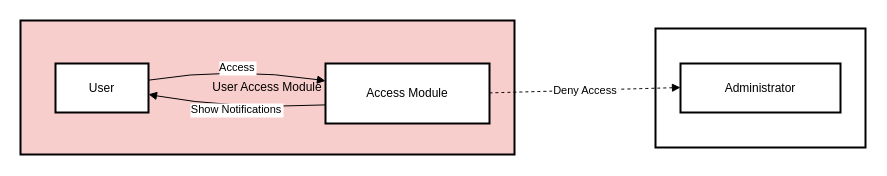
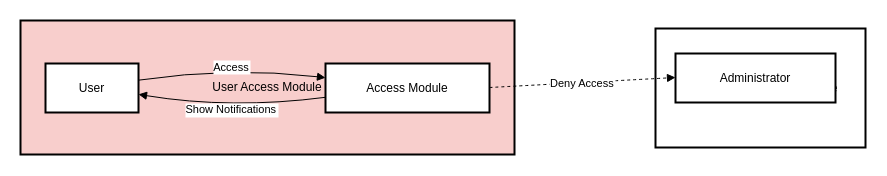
  <mxCell id="0" />
  <mxCell id="1" parent="0" />
  <mxCell id="2" value="Administrator Access Module" style="whiteSpace=wrap;strokeWidth=2;" vertex="1" parent="1"><mxGeometry x="655" y="28" width="210" height="119" as="geometry" /></mxCell>
  <mxCell id="3" value="User Access Module" style="whiteSpace=wrap;strokeWidth=2;fillColor=#f8cecc;" vertex="1" parent="1"><mxGeometry x="20" y="20" width="494" height="134" as="geometry" /></mxCell>
- <mxCell id="4" value="User" style="whiteSpace=wrap;strokeWidth=2;" vertex="1" parent="1"><mxGeometry x="55" y="63" width="93" height="49" as="geometry" /></mxCell>
- <mxCell id="5" value="Access Module" style="whiteSpace=wrap;strokeWidth=2;" vertex="1" parent="1"><mxGeometry x="325" y="63" width="164" height="60" as="geometry" /></mxCell>
- <mxCell id="6" value="Administrator" style="whiteSpace=wrap;strokeWidth=2;" vertex="1" parent="1"><mxGeometry x="680" y="63" width="160" height="49" as="geometry" /></mxCell>
+ <mxCell id="4" value="User" style="whiteSpace=wrap;strokeWidth=2;" vertex="1" parent="1"><mxGeometry x="45" y="63" width="93" height="49" as="geometry" /></mxCell>
+ <mxCell id="5" value="Access Module" style="whiteSpace=wrap;strokeWidth=2;" vertex="1" parent="1"><mxGeometry x="325" y="63" width="164" height="49" as="geometry" /></mxCell>
+ <mxCell id="6" value="Administrator" style="whiteSpace=wrap;strokeWidth=2;" vertex="1" parent="1"><mxGeometry x="675" y="53" width="160" height="49" as="geometry" /></mxCell>
  <mxCell id="7" value="Access" style="curved=1;startArrow=none;endArrow=block;exitX=1;exitY=0.34;entryX=0;entryY=0.29;" edge="1" parent="1" source="4" target="5"><mxGeometry relative="1" as="geometry"><Array as="points"><mxPoint x="231" y="66" /></Array></mxGeometry></mxCell>
  <mxCell id="8" value="Show Notifications" style="curved=1;startArrow=none;endArrow=block;exitX=0;exitY=0.69;entryX=1;entryY=0.63;" edge="1" parent="1" source="5" target="4"><mxGeometry relative="1" as="geometry"><Array as="points"><mxPoint x="231" y="109" /></Array></mxGeometry></mxCell>
  <mxCell id="9" value="Deny Access" style="curved=1;startArrow=none;endArrow=block;exitX=1;exitY=0.49;entryX=0;entryY=0.49;dashed=1;" edge="1" parent="1" source="5" target="6"><mxGeometry relative="1" as="geometry"><Array as="points" /></mxGeometry></mxCell>
